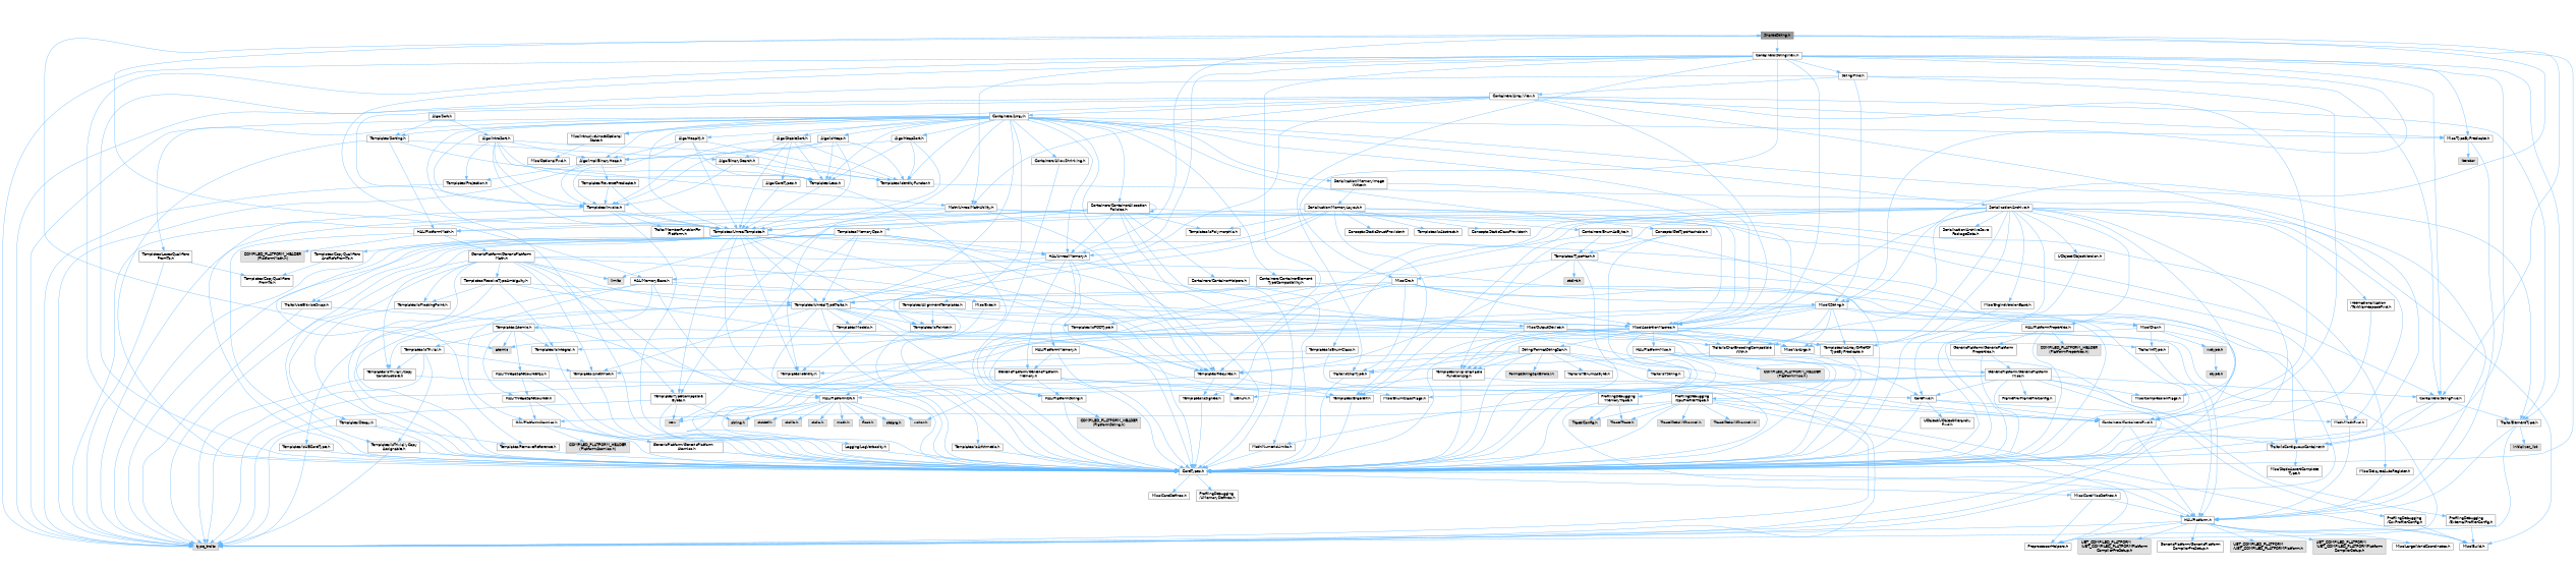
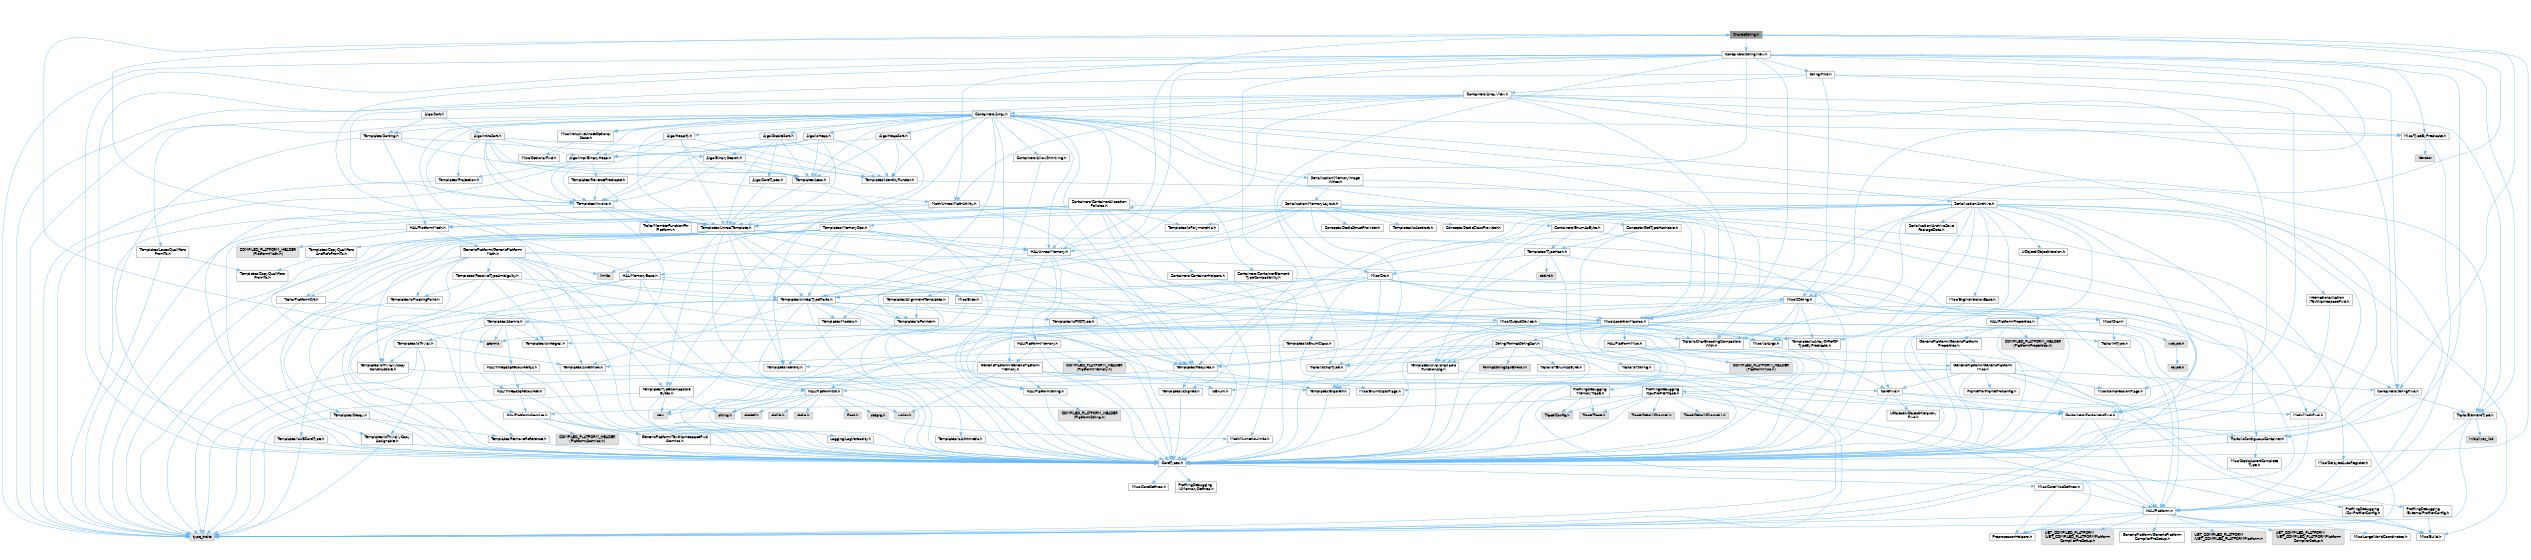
  digraph {
    node [color=grey40 fillcolor=white fontname=Helvetica fontsize=10 shape=box style=filled]
    edge [color=steelblue1 fontname=Helvetica fontsize=10 labelfontname=Helvetica labelfontsize=10 style=solid]
    n1 [color=gray40 fillcolor=grey60 fontcolor=black height=0.2 label="SharedString.h" width=0.4]
    n2 [height=0.2 label="Containers/StringFwd.h" width=0.4]
    n3 [height=0.2 label="CoreTypes.h" width=0.4]
    n4 [height=0.2 label="Containers/StringView.h" width=0.4]
    n5 [height=0.2 label="HAL/MemoryBase.h" width=0.4]
    n6 [color=grey60 fillcolor="#E0E0E0" height=0.2 label=atomic width=0.4]
    n7 [height=0.2 label="Misc/CString.h" width=0.4]
    n8 [height=0.2 label="Traits/ElementType.h" width=0.4]
    n9 [height=0.2 label="Traits/IsContiguousContainer.h" width=0.4]
    n10 [height=0.2 label="HAL/Platform.h" width=0.4]
    n11 [height=0.2 label="ProfilingDebugging\l/UMemoryDefines.h" width=0.4]
    n12 [height=0.2 label="Misc/CoreMiscDefines.h" width=0.4]
    n13 [height=0.2 label="Misc/CoreDefines.h" width=0.4]
    n14 [height=0.2 label="HAL/UnrealMemory.h" width=0.4]
    n15 [color=grey60 fillcolor="#E0E0E0" height=0.2 label=type_traits width=0.4]
    n16 [height=0.2 label="Traits/IsCharEncodingCompatible\lWith.h" width=0.4]
    n17 [height=0.2 label="Traits/IsCharType.h" width=0.4]
    n18 [height=0.2 label="Templates/Requires.h" width=0.4]
    n19 [height=0.2 label="Math/UnrealMathUtility.h" width=0.4]
    n20 [height=0.2 label="Misc/Crc.h" width=0.4]
    n21 [height=0.2 label="Misc/TypeByPredicate.h" width=0.4]
    n22 [height=0.2 label="String/Find.h" width=0.4]
    n23 [height=0.2 label="Templates/UnrealTemplate.h" width=0.4]
    n24 [height=0.2 label="GenericPlatform/GenericPlatform\lMemory.h" width=0.4]
    n25 [height=0.2 label="HAL/PlatformMemory.h" width=0.4]
    n26 [height=0.2 label="ProfilingDebugging\l/MemoryTrace.h" width=0.4]
    n27 [height=0.2 label="Templates/IsPointer.h" width=0.4]
    n28 [height=0.2 label="HAL/PlatformAtomics.h" width=0.4]
    n29 [height=0.2 label="HAL/PlatformCrt.h" width=0.4]
    n30 [height=0.2 label="Misc/Exec.h" width=0.4]
    n31 [height=0.2 label="Misc/OutputDevice.h" width=0.4]
    n32 [height=0.2 label="Templates/Atomic.h" width=0.4]
    n33 [height=0.2 label="HAL/PlatformString.h" width=0.4]
    n34 [height=0.2 label="Misc/AssertionMacros.h" width=0.4]
    n35 [height=0.2 label="Templates/IsArrayOrRefOf\lTypeByPredicate.h" width=0.4]
    n36 [height=0.2 label="Templates/IsValidVariadic\lFunctionArg.h" width=0.4]
    n37 [height=0.2 label="Misc/VarArgs.h" width=0.4]
    n38 [height=0.2 label="Misc/Char.h" width=0.4]
    n39 [color=grey60 fillcolor="#E0E0E0" height=0.2 label=initializer_list width=0.4]
    n40 [height=0.2 label="Misc/StaticAssertComplete\lType.h" width=0.4]
    n41 [height=0.2 label="Misc/Build.h" width=0.4]
    n42 [height=0.2 label="Misc/LargeWorldCoordinates.h" width=0.4]
    n43 [height=0.2 label="PreprocessorHelpers.h" width=0.4]
    n44 [color=grey60 fillcolor="#E0E0E0" height=0.2 label="UBT_COMPILED_PLATFORM\l/UBT_COMPILED_PLATFORMPlatform\lCompilerPreSetup.h" width=0.4]
    n45 [height=0.2 label="GenericPlatform/GenericPlatform\lCompilerPreSetup.h" width=0.4]
    n46 [color=grey60 fillcolor="#E0E0E0" height=0.2 label="UBT_COMPILED_PLATFORM\l/UBT_COMPILED_PLATFORMPlatform.h" width=0.4]
    n47 [color=grey60 fillcolor="#E0E0E0" height=0.2 label="UBT_COMPILED_PLATFORM\l/UBT_COMPILED_PLATFORMPlatform\lCompilerSetup.h" width=0.4]
    n48 [height=0.2 label="Math/NumericLimits.h" width=0.4]
    n49 [height=0.2 label="Templates/EnableIf.h" width=0.4]
    n50 [height=0.2 label="Templates/IsSigned.h" width=0.4]
    n51 [height=0.2 label="Math/MathFwd.h" width=0.4]
    n52 [height=0.2 label="Templates/Identity.h" width=0.4]
    n53 [height=0.2 label="HAL/PlatformMath.h" width=0.4]
    n54 [height=0.2 label="Templates/UnrealTypeTraits.h" width=0.4]
    n55 [color=grey60 fillcolor="#E0E0E0" height=0.2 label=iterator width=0.4]
    n56 [height=0.2 label="Containers/ContainersFwd.h" width=0.4]
    n57 [height=0.2 label="Containers/ArrayView.h" width=0.4]
    n58 [height=0.2 label="Templates/TypeCompatible\lBytes.h" width=0.4]
    n59 [height=0.2 label="Templates/RemoveReference.h" width=0.4]
    n60 [height=0.2 label="Templates/CopyQualifiers\lAndRefsFromTo.h" width=0.4]
-   n61 [height=0.2 label="Traits/UseBitwiseSwap.h" width=0.4]
+   n61 [height=0.2 label="Traits/PlatformCrt.h" width=0.4]
    n62 [height=0.2 label="CoreFwd.h" width=0.4]
    n63 [color=grey60 fillcolor="#E0E0E0" height=0.2 label="string.h" width=0.4]
    n64 [color=grey60 fillcolor="#E0E0E0" height=0.2 label="wchar.h" width=0.4]
    n65 [height=0.2 label="Misc/EnumClassFlags.h" width=0.4]
+   n66 [color=grey60 fillcolor="#E0E0E0" height=0.2 label="COMPILED_PLATFORM_HEADER\l(PlatformMemory.h)" width=0.4]
    n67 [color=grey60 fillcolor="#E0E0E0" height=0.2 label="Trace/Config.h" width=0.4]
    n68 [color=grey60 fillcolor="#E0E0E0" height=0.2 label="Trace/Trace.h" width=0.4]
    n69 [height=0.2 label="UObject/UObjectHierarchy\lFwd.h" width=0.4]
    n70 [color=grey60 fillcolor="#E0E0E0" height=0.2 label="COMPILED_PLATFORM_HEADER\l(PlatformString.h)" width=0.4]
-   n71 [height=0.2 label="GenericPlatform/GenericPlatform\lAtomics.h" width=0.4]
+   n71 [height=0.2 label="GenericPlatform/TextNamespaceFwd\lAtomics.h" width=0.4]
    n72 [color=grey60 fillcolor="#E0E0E0" height=0.2 label="COMPILED_PLATFORM_HEADER\l(PlatformAtomics.h)" width=0.4]
    n73 [color=grey60 fillcolor="#E0E0E0" height=0.2 label=new width=0.4]
    n74 [color=grey60 fillcolor="#E0E0E0" height=0.2 label="stddef.h" width=0.4]
    n75 [color=grey60 fillcolor="#E0E0E0" height=0.2 label="stdlib.h" width=0.4]
    n76 [color=grey60 fillcolor="#E0E0E0" height=0.2 label="stdio.h" width=0.4]
    n77 [color=grey60 fillcolor="#E0E0E0" height=0.2 label="stdarg.h" width=0.4]
-   n78 [color=grey60 fillcolor="#E0E0E0" height=0.2 label="math.h" width=0.4]
    n79 [color=grey60 fillcolor="#E0E0E0" height=0.2 label="float.h" width=0.4]
    n80 [height=0.2 label="Logging/LogVerbosity.h" width=0.4]
    n81 [height=0.2 label="HAL/ThreadSafeCounter.h" width=0.4]
    n82 [height=0.2 label="HAL/ThreadSafeCounter64.h" width=0.4]
    n83 [height=0.2 label="Templates/IsIntegral.h" width=0.4]
    n84 [height=0.2 label="Templates/IsTrivial.h" width=0.4]
    n85 [height=0.2 label="Traits/IntType.h" width=0.4]
    n86 [height=0.2 label="HAL/PlatformMisc.h" width=0.4]
    n87 [height=0.2 label="String/FormatStringSan.h" width=0.4]
    n88 [height=0.2 label="GenericPlatform/GenericPlatform\lMisc.h" width=0.4]
    n89 [color=grey60 fillcolor="#E0E0E0" height=0.2 label="COMPILED_PLATFORM_HEADER\l(PlatformMisc.h)" width=0.4]
    n90 [height=0.2 label="ProfilingDebugging\l/CpuProfilerTrace.h" width=0.4]
    n91 [height=0.2 label="IsEnum.h" width=0.4]
    n92 [height=0.2 label="Traits/IsTEnumAsByte.h" width=0.4]
    n93 [height=0.2 label="Traits/IsTString.h" width=0.4]
    n94 [color=grey60 fillcolor="#E0E0E0" height=0.2 label="FormatStringSanErrors.inl" width=0.4]
    n95 [height=0.2 label="FramePro/FrameProConfig.h" width=0.4]
    n96 [height=0.2 label="Misc/CompressionFlags.h" width=0.4]
    n97 [height=0.2 label="ProfilingDebugging\l/CsvProfilerConfig.h" width=0.4]
    n98 [height=0.2 label="ProfilingDebugging\l/ExternalProfilerConfig.h" width=0.4]
    n99 [color=grey60 fillcolor="#E0E0E0" height=0.2 label="Trace/Detail/Channel.h" width=0.4]
    n100 [color=grey60 fillcolor="#E0E0E0" height=0.2 label="Trace/Detail/Channel.inl" width=0.4]
    n101 [height=0.2 label="Templates/AndOrNot.h" width=0.4]
    n102 [height=0.2 label="Templates/IsTriviallyCopy\lConstructible.h" width=0.4]
    n103 [height=0.2 label="Templates/IsTriviallyCopy\lAssignable.h" width=0.4]
    n104 [height=0.2 label="GenericPlatform/GenericPlatform\lMath.h" width=0.4]
    n105 [color=grey60 fillcolor="#E0E0E0" height=0.2 label="COMPILED_PLATFORM_HEADER\l(PlatformMath.h)" width=0.4]
    n106 [height=0.2 label="Templates/Decay.h" width=0.4]
    n107 [height=0.2 label="Templates/IsFloatingPoint.h" width=0.4]
    n108 [height=0.2 label="Templates/ResolveTypeAmbiguity.h" width=0.4]
    n109 [color=grey60 fillcolor="#E0E0E0" height=0.2 label=limits width=0.4]
    n110 [height=0.2 label="Templates/IsArithmetic.h" width=0.4]
    n111 [height=0.2 label="Templates/Models.h" width=0.4]
    n112 [height=0.2 label="Templates/IsPODType.h" width=0.4]
    n113 [height=0.2 label="Templates/IsUECoreType.h" width=0.4]
    n114 [color=grey60 fillcolor="#E0E0E0" height=0.2 label="wctype.h" width=0.4]
    n115 [color=grey60 fillcolor="#E0E0E0" height=0.2 label="ctype.h" width=0.4]
    n116 [height=0.2 label="Misc/IntrusiveUnsetOptional\lState.h" width=0.4]
    n117 [height=0.2 label="Templates/Invoke.h" width=0.4]
    n118 [height=0.2 label="Containers/Array.h" width=0.4]
    n119 [height=0.2 label="Misc/OptionalFwd.h" width=0.4]
    n120 [height=0.2 label="Traits/MemberFunctionPtr\lPlatform.h" width=0.4]
    n121 [height=0.2 label="Containers/AllowShrinking.h" width=0.4]
    n122 [height=0.2 label="Containers/ContainerAllocation\lPolicies.h" width=0.4]
    n123 [height=0.2 label="Containers/ContainerElement\lTypeCompatibility.h" width=0.4]
    n124 [height=0.2 label="Serialization/Archive.h" width=0.4]
    n125 [height=0.2 label="Serialization/MemoryImage\lWriter.h" width=0.4]
    n126 [height=0.2 label="Algo/Heapify.h" width=0.4]
    n127 [height=0.2 label="Algo/Impl/BinaryHeap.h" width=0.4]
    n128 [height=0.2 label="Templates/IdentityFunctor.h" width=0.4]
    n129 [height=0.2 label="Templates/Less.h" width=0.4]
    n130 [height=0.2 label="Algo/HeapSort.h" width=0.4]
    n131 [height=0.2 label="Algo/IsHeap.h" width=0.4]
    n132 [height=0.2 label="Algo/StableSort.h" width=0.4]
    n133 [height=0.2 label="Concepts/GetTypeHashable.h" width=0.4]
    n134 [height=0.2 label="Templates/LosesQualifiers\lFromTo.h" width=0.4]
    n135 [height=0.2 label="Templates/Sorting.h" width=0.4]
    n136 [height=0.2 label="Templates/AlignmentTemplates.h" width=0.4]
    n137 [height=0.2 label="Templates/CopyQualifiers\lFromTo.h" width=0.4]
    n138 [height=0.2 label="Containers/ContainerHelpers.h" width=0.4]
    n139 [height=0.2 label="Templates/IsPolymorphic.h" width=0.4]
    n140 [height=0.2 label="Templates/MemoryOps.h" width=0.4]
    n141 [height=0.2 label="HAL/PlatformProperties.h" width=0.4]
    n142 [height=0.2 label="Internationalization\l/TextNamespaceFwd.h" width=0.4]
    n143 [height=0.2 label="Misc/EngineVersionBase.h" width=0.4]
    n144 [height=0.2 label="Serialization/ArchiveSave\lPackageData.h" width=0.4]
    n145 [height=0.2 label="Templates/IsEnumClass.h" width=0.4]
    n146 [height=0.2 label="UObject/ObjectVersion.h" width=0.4]
    n147 [height=0.2 label="Serialization/MemoryLayout.h" width=0.4]
    n148 [height=0.2 label="Templates/Projection.h" width=0.4]
    n149 [height=0.2 label="Templates/ReversePredicate.h" width=0.4]
    n150 [height=0.2 label="Algo/BinarySearch.h" width=0.4]
    n151 [height=0.2 label="Algo/CoreTypes.h" width=0.4]
    n152 [height=0.2 label="Templates/TypeHash.h" width=0.4]
    n153 [height=0.2 label="GenericPlatform/GenericPlatform\lProperties.h" width=0.4]
    n154 [color=grey60 fillcolor="#E0E0E0" height=0.2 label="COMPILED_PLATFORM_HEADER\l(PlatformProperties.h)" width=0.4]
    n155 [height=0.2 label="Concepts/StaticClassProvider.h" width=0.4]
    n156 [height=0.2 label="Concepts/StaticStructProvider.h" width=0.4]
    n157 [height=0.2 label="Containers/EnumAsByte.h" width=0.4]
    n158 [height=0.2 label="Misc/DelayedAutoRegister.h" width=0.4]
    n159 [height=0.2 label="Templates/IsAbstract.h" width=0.4]
    n160 [color=grey60 fillcolor="#E0E0E0" height=0.2 label="stdint.h" width=0.4]
    n161 [height=0.2 label="Algo/Sort.h" width=0.4]
    n162 [height=0.2 label="Algo/IntroSort.h" width=0.4]
    n1 -> n2
    n1 -> n3
    n1 -> n4
    n1 -> n5
    n1 -> n6
    n1 -> n7
    n2 -> n3
    n2 -> n8
    n2 -> n9
    n3 -> n10
    n3 -> n11
    n3 -> n12
    n3 -> n13
    n4 -> n2
    n4 -> n3
    n4 -> n7
    n4 -> n8
    n4 -> n9
    n4 -> n14
    n4 -> n15
    n4 -> n16
    n4 -> n17
    n4 -> n18
    n4 -> n19
    n4 -> n20
    n4 -> n21
    n4 -> n22
    n4 -> n23
    n5 -> n3
    n5 -> n28
    n5 -> n29
    n5 -> n30
    n5 -> n31
    n5 -> n32
    n7 -> n3
    n7 -> n16
    n7 -> n29
    n7 -> n33
    n7 -> n34
    n7 -> n35
    n7 -> n36
    n7 -> n37
    n7 -> n38
    n8 -> n10
    n8 -> n15
    n8 -> n39
    n9 -> n3
    n9 -> n40
    n10 -> n15
    n10 -> n41
    n10 -> n42
    n10 -> n43
    n10 -> n44
    n10 -> n45
    n10 -> n46
    n10 -> n47
    n12 -> n10
    n12 -> n43
    n14 -> n1
    n14 -> n3
    n14 -> n5
    n14 -> n24
    n14 -> n25
    n14 -> n26
    n14 -> n27
    n16 -> n15
    n16 -> n17
    n17 -> n3
    n18 -> n15
    n18 -> n49
    n18 -> n50
    n19 -> n3
    n19 -> n18
    n19 -> n34
    n19 -> n51
    n19 -> n52
    n19 -> n53
    n20 -> n3
    n20 -> n7
    n20 -> n17
    n20 -> n33
    n20 -> n34
    n20 -> n38
    n20 -> n54
    n21 -> n10
    n21 -> n55
    n22 -> n2
    n22 -> n3
    n22 -> n7
    n22 -> n56
    n22 -> n57
    n23 -> n3
    n23 -> n9
    n23 -> n14
    n23 -> n15
    n23 -> n18
    n23 -> n27
    n23 -> n52
    n23 -> n54
    n23 -> n58
    n23 -> n59
    n23 -> n60
    n23 -> n61
    n24 -> n3
    n24 -> n33
    n24 -> n62
    n24 -> n63
    n24 -> n64
    n24 -> n65
    n25 -> n3
    n25 -> n24
+   n25 -> n66
    n26 -> n10
    n26 -> n67
    n26 -> n68
    n27 -> n3
    n28 -> n3
    n28 -> n71
    n28 -> n72
    n29 -> n63
    n29 -> n64
    n29 -> n73
    n29 -> n74
    n29 -> n75
    n29 -> n76
    n29 -> n77
-   n29 -> n78
    n29 -> n79
    n30 -> n3
    n30 -> n34
    n31 -> n3
    n31 -> n16
    n31 -> n35
    n31 -> n36
    n31 -> n37
    n31 -> n62
    n31 -> n80
    n32 -> n6
    n32 -> n81
    n32 -> n82
    n32 -> n83
    n32 -> n84
    n32 -> n85
    n33 -> n3
    n33 -> n70
    n34 -> n3
    n34 -> n6
    n34 -> n10
    n34 -> n16
    n34 -> n35
    n34 -> n36
    n34 -> n37
    n34 -> n43
    n34 -> n49
    n34 -> n86
    n34 -> n87
    n35 -> n3
    n36 -> n3
    n36 -> n15
    n36 -> n91
    n37 -> n3
    n38 -> n3
    n38 -> n15
    n38 -> n85
    n38 -> n114
    n48 -> n3
    n49 -> n3
    n50 -> n3
    n51 -> n10
    n53 -> n3
    n53 -> n104
    n53 -> n105
    n54 -> n3
    n54 -> n27
    n54 -> n34
    n54 -> n49
    n54 -> n91
    n54 -> n101
    n54 -> n102
    n54 -> n110
    n54 -> n111
    n54 -> n112
    n54 -> n113
    n56 -> n3
    n56 -> n9
    n56 -> n10
    n57 -> n3
    n57 -> n8
    n57 -> n15
    n57 -> n19
    n57 -> n21
    n57 -> n34
    n57 -> n54
    n57 -> n56
    n57 -> n116
    n57 -> n117
    n57 -> n118
    n58 -> n3
    n58 -> n15
    n58 -> n63
    n58 -> n73
    n59 -> n3
    n60 -> n137
    n61 -> n3
    n61 -> n15
    n62 -> n3
    n62 -> n51
    n62 -> n56
    n62 -> n69
    n71 -> n3
    n80 -> n3
    n81 -> n3
    n81 -> n28
    n82 -> n3
    n82 -> n81
    n83 -> n3
    n84 -> n15
    n84 -> n101
    n84 -> n102
    n84 -> n103
    n85 -> n10
    n86 -> n3
    n86 -> n88
    n86 -> n89
    n86 -> n90
    n87 -> n3
    n87 -> n15
    n87 -> n17
    n87 -> n18
    n87 -> n36
    n87 -> n52
    n87 -> n56
    n87 -> n92
    n87 -> n93
    n87 -> n94
    n88 -> n2
    n88 -> n3
    n88 -> n29
-   n88 -> n48
+   n77 -> n48
    n88 -> n62
    n88 -> n65
    n88 -> n95
    n88 -> n96
    n88 -> n97
    n88 -> n98
    n90 -> n3
    n90 -> n28
    n90 -> n41
    n90 -> n43
    n90 -> n56
    n90 -> n67
    n90 -> n68
    n90 -> n99
    n90 -> n100
    n93 -> n56
    n97 -> n41
    n98 -> n41
    n101 -> n3
    n102 -> n3
    n102 -> n15
    n103 -> n3
    n103 -> n15
    n104 -> n3
    n104 -> n15
    n104 -> n18
    n104 -> n29
    n104 -> n54
    n104 -> n56
    n104 -> n58
    n104 -> n101
    n104 -> n106
    n104 -> n107
    n104 -> n108
    n104 -> n109
    n106 -> n3
    n106 -> n15
    n106 -> n59
    n107 -> n3
    n108 -> n3
    n108 -> n18
    n108 -> n54
    n108 -> n83
    n108 -> n107
    n110 -> n3
    n111 -> n52
    n112 -> n3
    n113 -> n3
    n113 -> n15
    n114 -> n115
    n116 -> n119
    n117 -> n3
    n117 -> n15
    n117 -> n23
    n117 -> n120
    n118 -> n3
    n118 -> n8
    n118 -> n14
    n118 -> n15
    n118 -> n18
    n118 -> n21
    n118 -> n23
    n118 -> n34
    n118 -> n54
    n118 -> n109
    n118 -> n116
    n118 -> n117
    n118 -> n121
-   n118 -> n122
+   n122 -> n118
    n118 -> n123
    n118 -> n124
    n118 -> n125
    n118 -> n126
    n118 -> n127
    n118 -> n128
    n118 -> n129
    n118 -> n130
    n118 -> n131
    n118 -> n132
    n118 -> n133
    n118 -> n134
    n118 -> n135
    n118 -> n136
    n121 -> n3
    n122 -> n3
    n122 -> n14
    n122 -> n15
    n122 -> n34
    n122 -> n48
    n122 -> n53
    n122 -> n58
    n122 -> n122
    n122 -> n138
    n122 -> n139
    n122 -> n140
    n123 -> n3
    n123 -> n54
    n124 -> n3
    n124 -> n16
    n124 -> n23
    n124 -> n34
    n124 -> n35
    n124 -> n36
    n124 -> n37
    n124 -> n41
    n124 -> n49
    n124 -> n50
    n124 -> n51
    n124 -> n62
    n124 -> n96
    n124 -> n141
    n124 -> n142
    n124 -> n143
    n124 -> n144
    n124 -> n145
    n124 -> n146
    n125 -> n3
    n125 -> n147
    n126 -> n23
    n126 -> n117
    n126 -> n127
    n126 -> n128
    n126 -> n129
    n127 -> n15
    n127 -> n117
    n127 -> n148
    n127 -> n149
    n128 -> n10
    n129 -> n3
    n129 -> n23
    n130 -> n23
    n130 -> n127
    n130 -> n128
    n130 -> n129
    n131 -> n23
    n131 -> n117
    n131 -> n127
    n131 -> n128
    n131 -> n129
    n132 -> n23
    n132 -> n117
    n132 -> n128
    n132 -> n129
    n132 -> n150
    n132 -> n151
    n133 -> n3
    n133 -> n152
    n134 -> n15
    n134 -> n137
    n135 -> n3
    n135 -> n53
    n135 -> n129
    n135 -> n150
    n136 -> n3
    n136 -> n27
    n136 -> n83
    n138 -> n3
    n140 -> n3
    n140 -> n14
    n140 -> n15
    n140 -> n18
    n140 -> n54
    n140 -> n61
    n140 -> n73
    n140 -> n102
    n140 -> n103
    n141 -> n3
    n141 -> n153
    n141 -> n154
    n142 -> n3
    n143 -> n3
    n145 -> n3
    n145 -> n101
    n146 -> n3
    n147 -> n2
    n147 -> n14
    n147 -> n23
    n147 -> n49
    n147 -> n111
    n147 -> n139
    n147 -> n155
    n147 -> n156
    n147 -> n157
    n147 -> n158
    n147 -> n159
    n148 -> n15
    n149 -> n23
    n149 -> n117
    n150 -> n117
    n150 -> n128
    n150 -> n129
    n151 -> n23
    n152 -> n3
    n152 -> n15
    n152 -> n18
    n152 -> n20
    n152 -> n160
    n153 -> n3
    n153 -> n88
    n157 -> n3
    n157 -> n112
    n157 -> n152
    n158 -> n10
    n161 -> n135
    n161 -> n162
    n162 -> n19
    n162 -> n23
    n162 -> n117
    n162 -> n127
    n162 -> n128
    n162 -> n129
    n162 -> n148
  }
